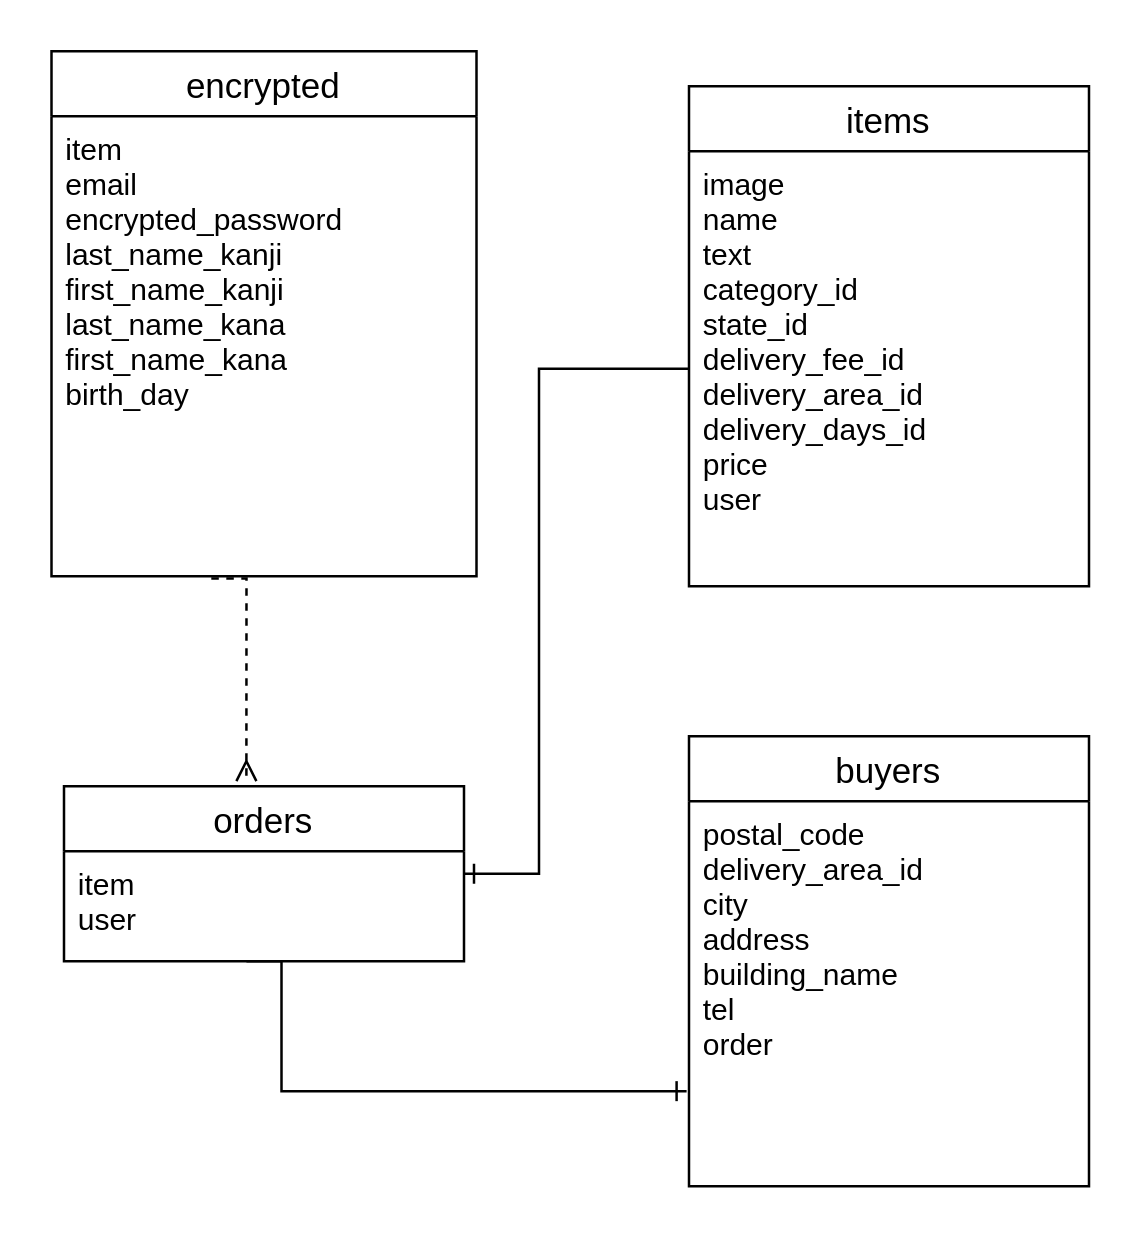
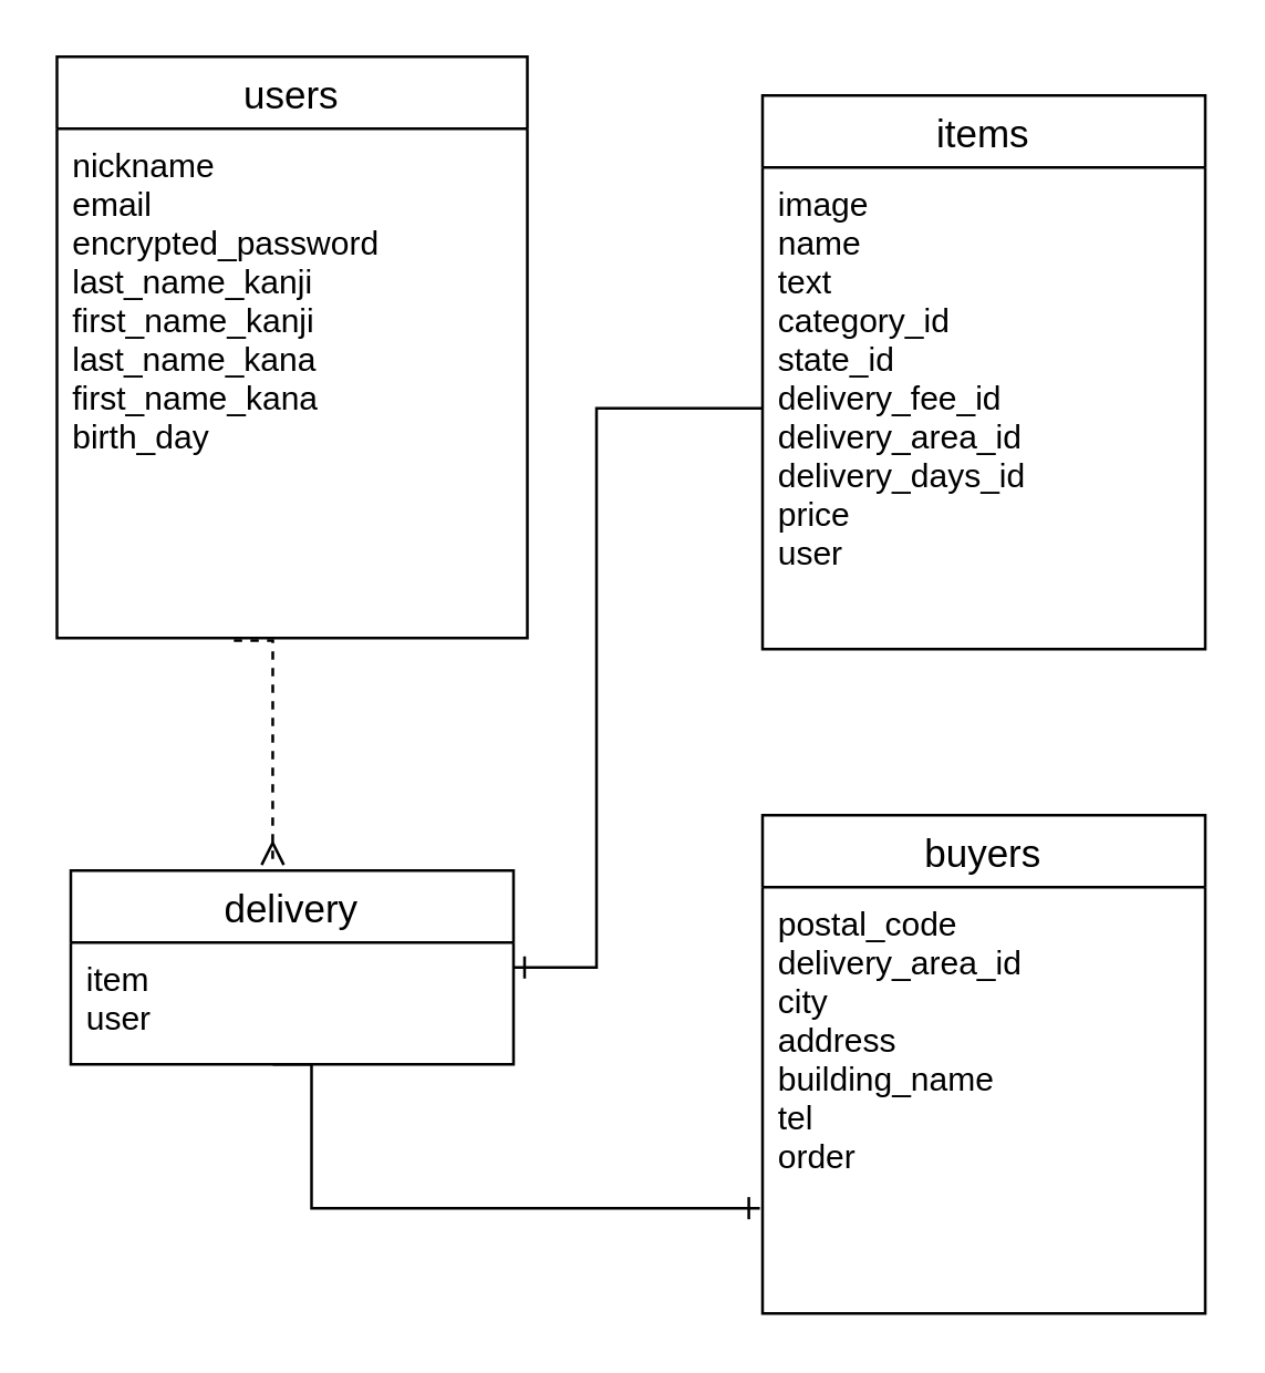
  <mxCell id="0" />
  <mxCell id="1" parent="0" />
- <mxCell id="2" value="encrypted" style="swimlane;fontStyle=0;childLayout=stackLayout;horizontal=1;startSize=26;horizontalStack=0;resizeParent=1;resizeParentMax=0;resizeLast=0;collapsible=1;marginBottom=0;align=center;fontSize=14;" parent="1" vertex="1"><mxGeometry x="20" y="20" width="170" height="210" as="geometry" /></mxCell>
- <mxCell id="3" value="item&#10;email&#10;encrypted_password&#10;last_name_kanji&#10;first_name_kanji&#10;last_name_kana&#10;first_name_kana&#10;birth_day" style="text;strokeColor=none;fillColor=none;spacingLeft=4;spacingRight=4;overflow=hidden;rotatable=0;points=[[0,0.5],[1,0.5]];portConstraint=eastwest;fontSize=12;" parent="2" vertex="1"><mxGeometry y="26" width="170" height="184" as="geometry" /></mxCell>
+ <mxCell id="2" value="users" style="swimlane;fontStyle=0;childLayout=stackLayout;horizontal=1;startSize=26;horizontalStack=0;resizeParent=1;resizeParentMax=0;resizeLast=0;collapsible=1;marginBottom=0;align=center;fontSize=14;" parent="1" vertex="1"><mxGeometry x="20" y="20" width="170" height="210" as="geometry" /></mxCell>
+ <mxCell id="3" value="nickname&#10;email&#10;encrypted_password&#10;last_name_kanji&#10;first_name_kanji&#10;last_name_kana&#10;first_name_kana&#10;birth_day" style="text;strokeColor=none;fillColor=none;spacingLeft=4;spacingRight=4;overflow=hidden;rotatable=0;points=[[0,0.5],[1,0.5]];portConstraint=eastwest;fontSize=12;" parent="2" vertex="1"><mxGeometry y="26" width="170" height="184" as="geometry" /></mxCell>
  <mxCell id="4" value="items" style="swimlane;fontStyle=0;childLayout=stackLayout;horizontal=1;startSize=26;horizontalStack=0;resizeParent=1;resizeParentMax=0;resizeLast=0;collapsible=1;marginBottom=0;align=center;fontSize=14;" parent="1" vertex="1"><mxGeometry x="275" y="34" width="160" height="200" as="geometry" /></mxCell>
  <mxCell id="5" value="image&#10;name&#10;text&#10;category_id&#10;state_id&#10;delivery_fee_id&#10;delivery_area_id&#10;delivery_days_id&#10;price&#10;user&#10;" style="text;strokeColor=none;fillColor=none;spacingLeft=4;spacingRight=4;overflow=hidden;rotatable=0;points=[[0,0.5],[1,0.5]];portConstraint=eastwest;fontSize=12;" parent="4" vertex="1"><mxGeometry y="26" width="160" height="174" as="geometry" /></mxCell>
  <mxCell id="6" value="buyers" style="swimlane;fontStyle=0;childLayout=stackLayout;horizontal=1;startSize=26;horizontalStack=0;resizeParent=1;resizeParentMax=0;resizeLast=0;collapsible=1;marginBottom=0;align=center;fontSize=14;" parent="1" vertex="1"><mxGeometry x="275" y="294" width="160" height="180" as="geometry" /></mxCell>
  <mxCell id="7" value="postal_code&#10;delivery_area_id&#10;city&#10;address&#10;building_name&#10;tel&#10;order" style="text;strokeColor=none;fillColor=none;spacingLeft=4;spacingRight=4;overflow=hidden;rotatable=0;points=[[0,0.5],[1,0.5]];portConstraint=eastwest;fontSize=12;" parent="6" vertex="1"><mxGeometry y="26" width="160" height="154" as="geometry" /></mxCell>
- <mxCell id="8" value="orders" style="swimlane;fontStyle=0;childLayout=stackLayout;horizontal=1;startSize=26;horizontalStack=0;resizeParent=1;resizeParentMax=0;resizeLast=0;collapsible=1;marginBottom=0;align=center;fontSize=14;" parent="1" vertex="1"><mxGeometry x="25" y="314" width="160" height="70" as="geometry" /></mxCell>
+ <mxCell id="8" value="delivery" style="swimlane;fontStyle=0;childLayout=stackLayout;horizontal=1;startSize=26;horizontalStack=0;resizeParent=1;resizeParentMax=0;resizeLast=0;collapsible=1;marginBottom=0;align=center;fontSize=14;" parent="1" vertex="1"><mxGeometry x="25" y="314" width="160" height="70" as="geometry" /></mxCell>
  <mxCell id="9" value="item&#10;user&#10;" style="text;strokeColor=none;fillColor=none;spacingLeft=4;spacingRight=4;overflow=hidden;rotatable=0;points=[[0,0.5],[1,0.5]];portConstraint=eastwest;fontSize=12;" parent="8" vertex="1"><mxGeometry y="26" width="160" height="44" as="geometry" /></mxCell>
  <mxCell id="10" style="edgeStyle=orthogonalEdgeStyle;rounded=0;orthogonalLoop=1;jettySize=auto;html=1;endArrow=ERone;endFill=0;" parent="1" source="5" target="8" edge="1"><mxGeometry relative="1" as="geometry"><mxPoint x="215" y="264" as="targetPoint" /><mxPoint x="275" y="147" as="sourcePoint" /><Array as="points"><mxPoint x="215" y="147" /></Array></mxGeometry></mxCell>
  <mxCell id="11" style="edgeStyle=orthogonalEdgeStyle;rounded=0;orthogonalLoop=1;jettySize=auto;html=1;exitX=0.376;exitY=1.005;exitDx=0;exitDy=0;entryX=0.456;entryY=-0.029;entryDx=0;entryDy=0;entryPerimeter=0;endArrow=ERmany;endFill=0;exitPerimeter=0;dashed=1;" parent="1" source="3" target="8" edge="1"><mxGeometry relative="1" as="geometry"><mxPoint x="100" y="266.4" as="sourcePoint" /><mxPoint x="185" y="253.998" as="targetPoint" /><Array as="points"><mxPoint x="98" y="231" /></Array></mxGeometry></mxCell>
  <mxCell id="12" style="edgeStyle=orthogonalEdgeStyle;rounded=0;orthogonalLoop=1;jettySize=auto;html=1;exitX=0.376;exitY=1.005;exitDx=0;exitDy=0;entryX=-0.006;entryY=0.753;entryDx=0;entryDy=0;entryPerimeter=0;endArrow=ERone;endFill=0;exitPerimeter=0;" parent="1" target="7" edge="1"><mxGeometry relative="1" as="geometry"><mxPoint x="97.98" y="384.02" as="sourcePoint" /><mxPoint x="112.02" y="465.07" as="targetPoint" /><Array as="points"><mxPoint x="112" y="384" /><mxPoint x="112" y="436" /></Array></mxGeometry></mxCell>
